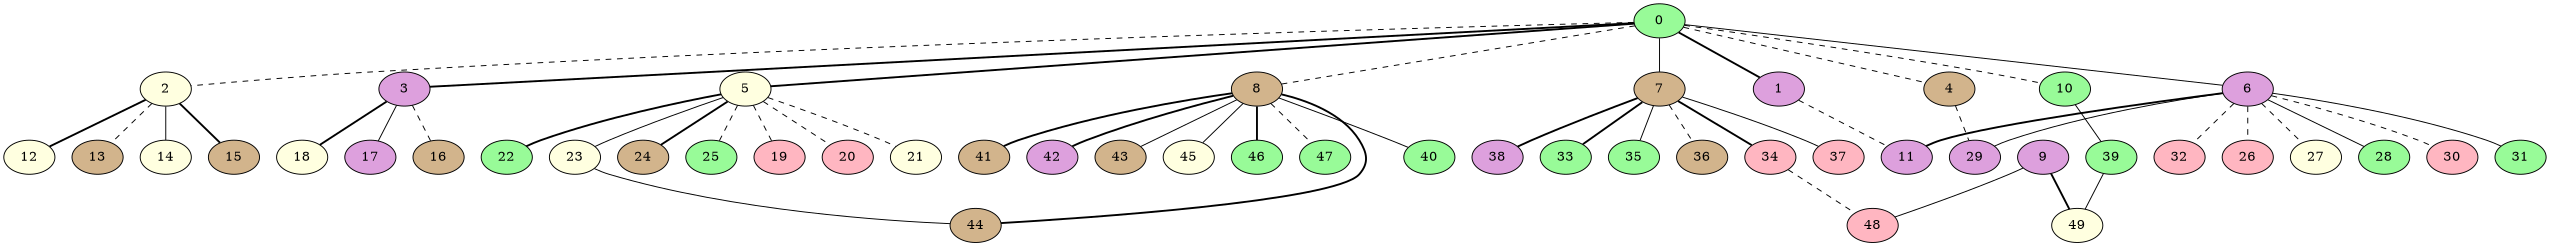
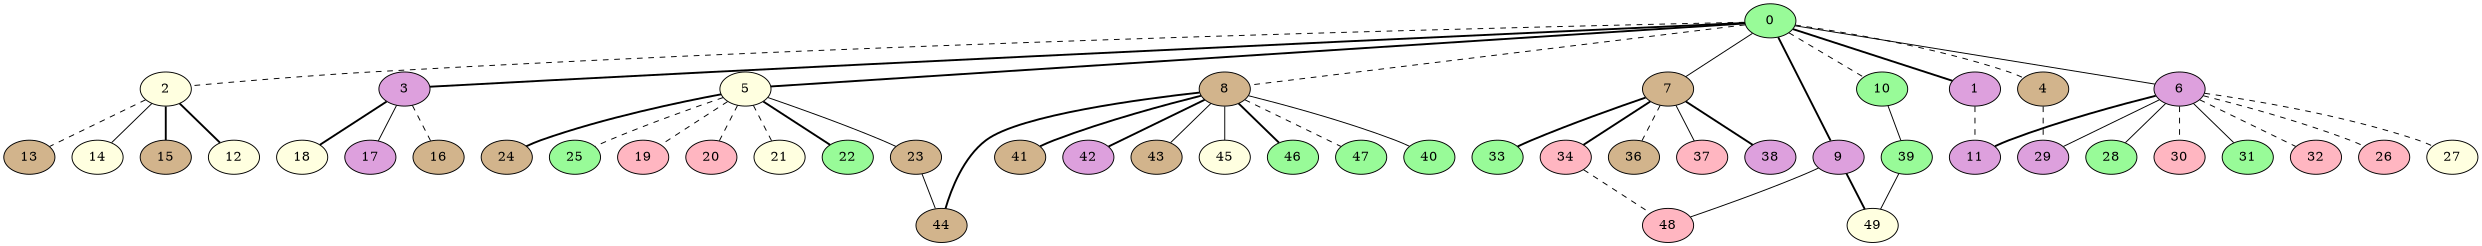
  graph {
    node [fillcolor=palegreen style=filled]
    edge [style=dashed]
    1 [fillcolor=plum]
    0
    2 [fillcolor=lightyellow]
    3 [fillcolor=plum]
    4 [fillcolor=tan]
    5 [fillcolor=lightyellow]
    6 [fillcolor=plum]
    7 [fillcolor=tan]
    8 [fillcolor=tan]
    9 [fillcolor=plum]
    10
    11 [fillcolor=plum]
    12 [fillcolor=lightyellow]
    13 [fillcolor=tan]
    14 [fillcolor=lightyellow]
    15 [fillcolor=tan]
    16 [fillcolor=tan]
    18 [fillcolor=lightyellow]
    17 [fillcolor=plum]
    29 [fillcolor=plum]
    19 [fillcolor=lightpink]
    20 [fillcolor=lightpink]
    21 [fillcolor=lightyellow]
    22
-   23 [fillcolor=lightyellow]
+   23 [fillcolor=tan]
    24 [fillcolor=tan]
    25
    32 [fillcolor=lightpink]
    26 [fillcolor=lightpink]
    27 [fillcolor=lightyellow]
    28
    30 [fillcolor=lightpink]
    31
    33
    34 [fillcolor=lightpink]
-   35
    36 [fillcolor=tan]
    37 [fillcolor=lightpink]
    38 [fillcolor=plum]
    40
    41 [fillcolor=tan]
    42 [fillcolor=plum]
    43 [fillcolor=tan]
    44 [fillcolor=tan]
    45 [fillcolor=lightyellow]
    46
    47
    48 [fillcolor=lightpink]
    49 [fillcolor=lightyellow]
    39
    1 -- 11
    0 -- 1 [style=bold]
    0 -- 2
    0 -- 3 [style=bold]
    0 -- 4
    0 -- 5 [style=bold]
    0 -- 6 [style=solid]
    0 -- 7 [style=solid]
    0 -- 8
+   0 -- 9 [style=bold]
    0 -- 10
    2 -- 12 [style=bold]
    2 -- 13
    2 -- 14 [style=solid]
    2 -- 15 [style=bold]
    3 -- 16
    3 -- 18 [style=bold]
    3 -- 17 [style=solid]
    4 -- 29
    5 -- 19
    5 -- 20
    5 -- 21
    5 -- 22 [style=bold]
    5 -- 23 [style=solid]
    5 -- 24 [style=bold]
    5 -- 25
    6 -- 11 [style=bold]
    6 -- 29 [style=solid]
    6 -- 32
    6 -- 26
    6 -- 27
    6 -- 28 [style=solid]
    6 -- 30
    6 -- 31 [style=solid]
    7 -- 33 [style=bold]
    7 -- 34 [style=bold]
-   7 -- 35 [style=solid]
    7 -- 36
    7 -- 37 [style=solid]
    7 -- 38 [style=bold]
    8 -- 40 [style=solid]
    8 -- 41 [style=bold]
    8 -- 42 [style=bold]
    8 -- 43 [style=solid]
    8 -- 44 [style=bold]
    8 -- 45 [style=solid]
    8 -- 46 [style=bold]
    8 -- 47
    9 -- 48 [style=solid]
    9 -- 49 [style=bold]
    10 -- 39 [style=solid]
    23 -- 44 [style=solid]
    34 -- 48
    39 -- 49 [style=solid]
  }
